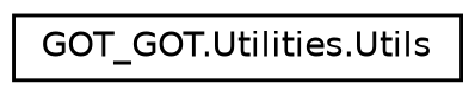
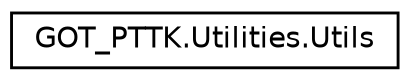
  digraph {
    rankdir=LR
-   n1 [color=black fillcolor=white fontname=Helvetica fontsize=10 height=0.2 label="GOT_GOT.Utilities.Utils" shape=record style=filled width=0.4]
+   n1 [color=black fillcolor=white fontname=Helvetica fontsize=10 height=0.2 label="GOT_PTTK.Utilities.Utils" shape=record style=filled width=0.4]
  }
